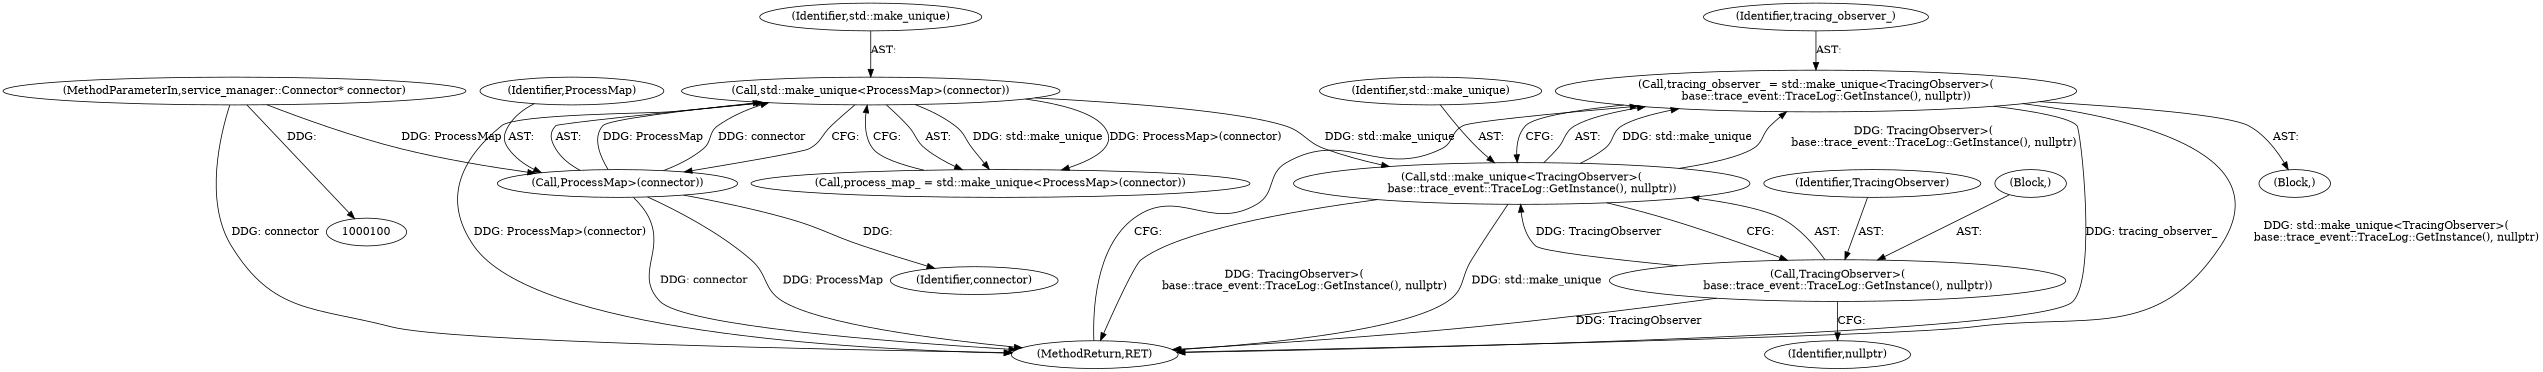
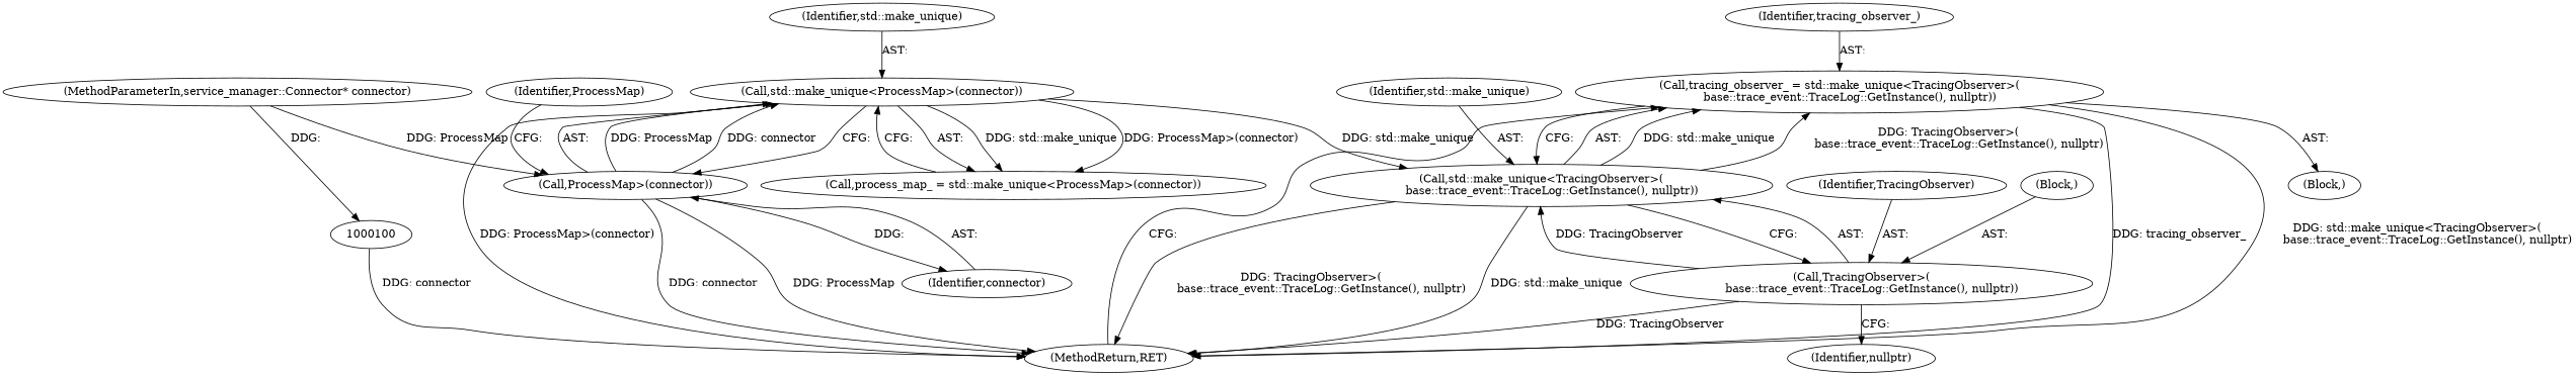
  digraph {
    n1 [label="(Call,tracing_observer_ = std::make_unique<TracingObserver>(\n      base::trace_event::TraceLog::GetInstance(), nullptr))"]
    n2 [label="(Call,std::make_unique<TracingObserver>(\n      base::trace_event::TraceLog::GetInstance(), nullptr))"]
    n3 [label="(MethodReturn,RET)"]
    n4 [label="(Block,)"]
    n5 [label="(Call,TracingObserver>(\n      base::trace_event::TraceLog::GetInstance(), nullptr))"]
    n6 [label="(Identifier,nullptr)"]
    n7 [label="(Call,std::make_unique<ProcessMap>(connector))"]
    n8 [label="(Call,ProcessMap>(connector))"]
    n9 [label="(Call,process_map_ = std::make_unique<ProcessMap>(connector))"]
    n10 [label="(Identifier,connector)"]
    n11 [label="(MethodParameterIn,service_manager::Connector* connector)"]
    1000100
    n13 [label="(Identifier,ProcessMap)"]
    n14 [label="(Identifier,std::make_unique)"]
    n15 [label="(Identifier,TracingObserver)"]
    n16 [label="(Identifier,tracing_observer_)"]
    n17 [label="(Block,)"]
    n18 [label="(Identifier,std::make_unique)"]
    n1 -> n2 [label="CFG: "]
    n1 -> n3 [label="DDG: tracing_observer_"]
    n1 -> n3 [label="DDG: std::make_unique<TracingObserver>(\n      base::trace_event::TraceLog::GetInstance(), nullptr)"]
    n1 -> n4 [label="AST: "]
    n2 -> n1 [label="AST: "]
    n2 -> n1 [label="DDG: std::make_unique"]
    n2 -> n1 [label="DDG: TracingObserver>(\n      base::trace_event::TraceLog::GetInstance(), nullptr)"]
    n2 -> n3 [label="DDG: TracingObserver>(\n      base::trace_event::TraceLog::GetInstance(), nullptr)"]
    n2 -> n3 [label="DDG: std::make_unique"]
    n2 -> n5 [label="CFG: "]
    n3 -> n1 [label="CFG: "]
    n5 -> n2 [label="AST: "]
    n5 -> n2 [label="DDG: TracingObserver"]
    n5 -> n3 [label="DDG: TracingObserver"]
    n5 -> n6 [label="CFG: "]
    n7 -> n2 [label="DDG: std::make_unique"]
    n7 -> n3 [label="DDG: ProcessMap>(connector)"]
    n7 -> n8 [label="CFG: "]
    n7 -> n9 [label="AST: "]
    n7 -> n9 [label="DDG: std::make_unique"]
    n7 -> n9 [label="DDG: ProcessMap>(connector)"]
    n8 -> n3 [label="DDG: ProcessMap"]
    n8 -> n3 [label="DDG: connector"]
    n8 -> n7 [label="AST: "]
    n8 -> n7 [label="DDG: ProcessMap"]
    n8 -> n7 [label="DDG: connector"]
    n8 -> n10 [label="DDG: "]
    n9 -> n7 [label="CFG: "]
-   n11 -> n3 [label="DDG: connector"]
+   n10 -> n8 [label="AST: "]
+   1000100 -> n3 [label="DDG: connector"]
    n11 -> n8 [label="DDG: ProcessMap"]
    n11 -> 1000100 [label="DDG: "]
-   n13 -> n8 [label="AST: "]
+   n13 -> n8 [label="CFG: "]
    n14 -> n2 [label="AST: "]
    n15 -> n5 [label="AST: "]
    n16 -> n1 [label="AST: "]
    n17 -> n5 [label="AST: "]
    n18 -> n7 [label="AST: "]
  }
